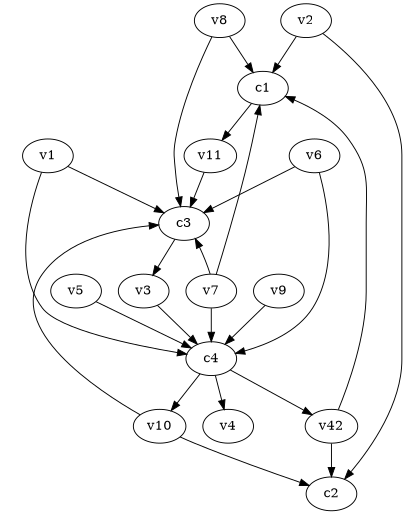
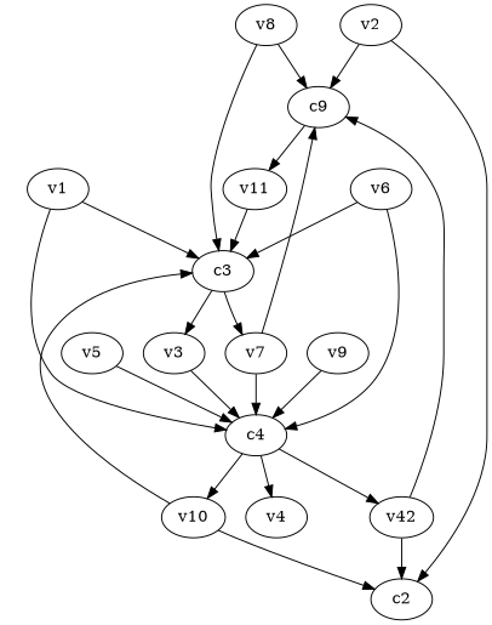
  strict digraph {
    edge [weight=1]
-   c1
+   c1 [label=c9]
    v11
    c3
    v3
    c4
    v10
    n7 [label=v42]
    v4
    c2
    v1
    v2
    v5
    v6
    v7
    v8
    v9
    c1 -> v11
    v11 -> c3
    c3 -> v3
    v3 -> c4
    c4 -> v10
    c4 -> n7
    c4 -> v4
    v10 -> c3
    v10 -> c2
    n7 -> c1
    n7 -> c2
    v1 -> c3
    v1 -> c4
    v2 -> c1
    v2 -> c2
    v5 -> c4
    v6 -> c3
    v6 -> c4
    v7 -> c1
-   v7 -> c3
+   c3 -> v7
    v7 -> c4
    v8 -> c1
    v8 -> c3
    v9 -> c4
  }
